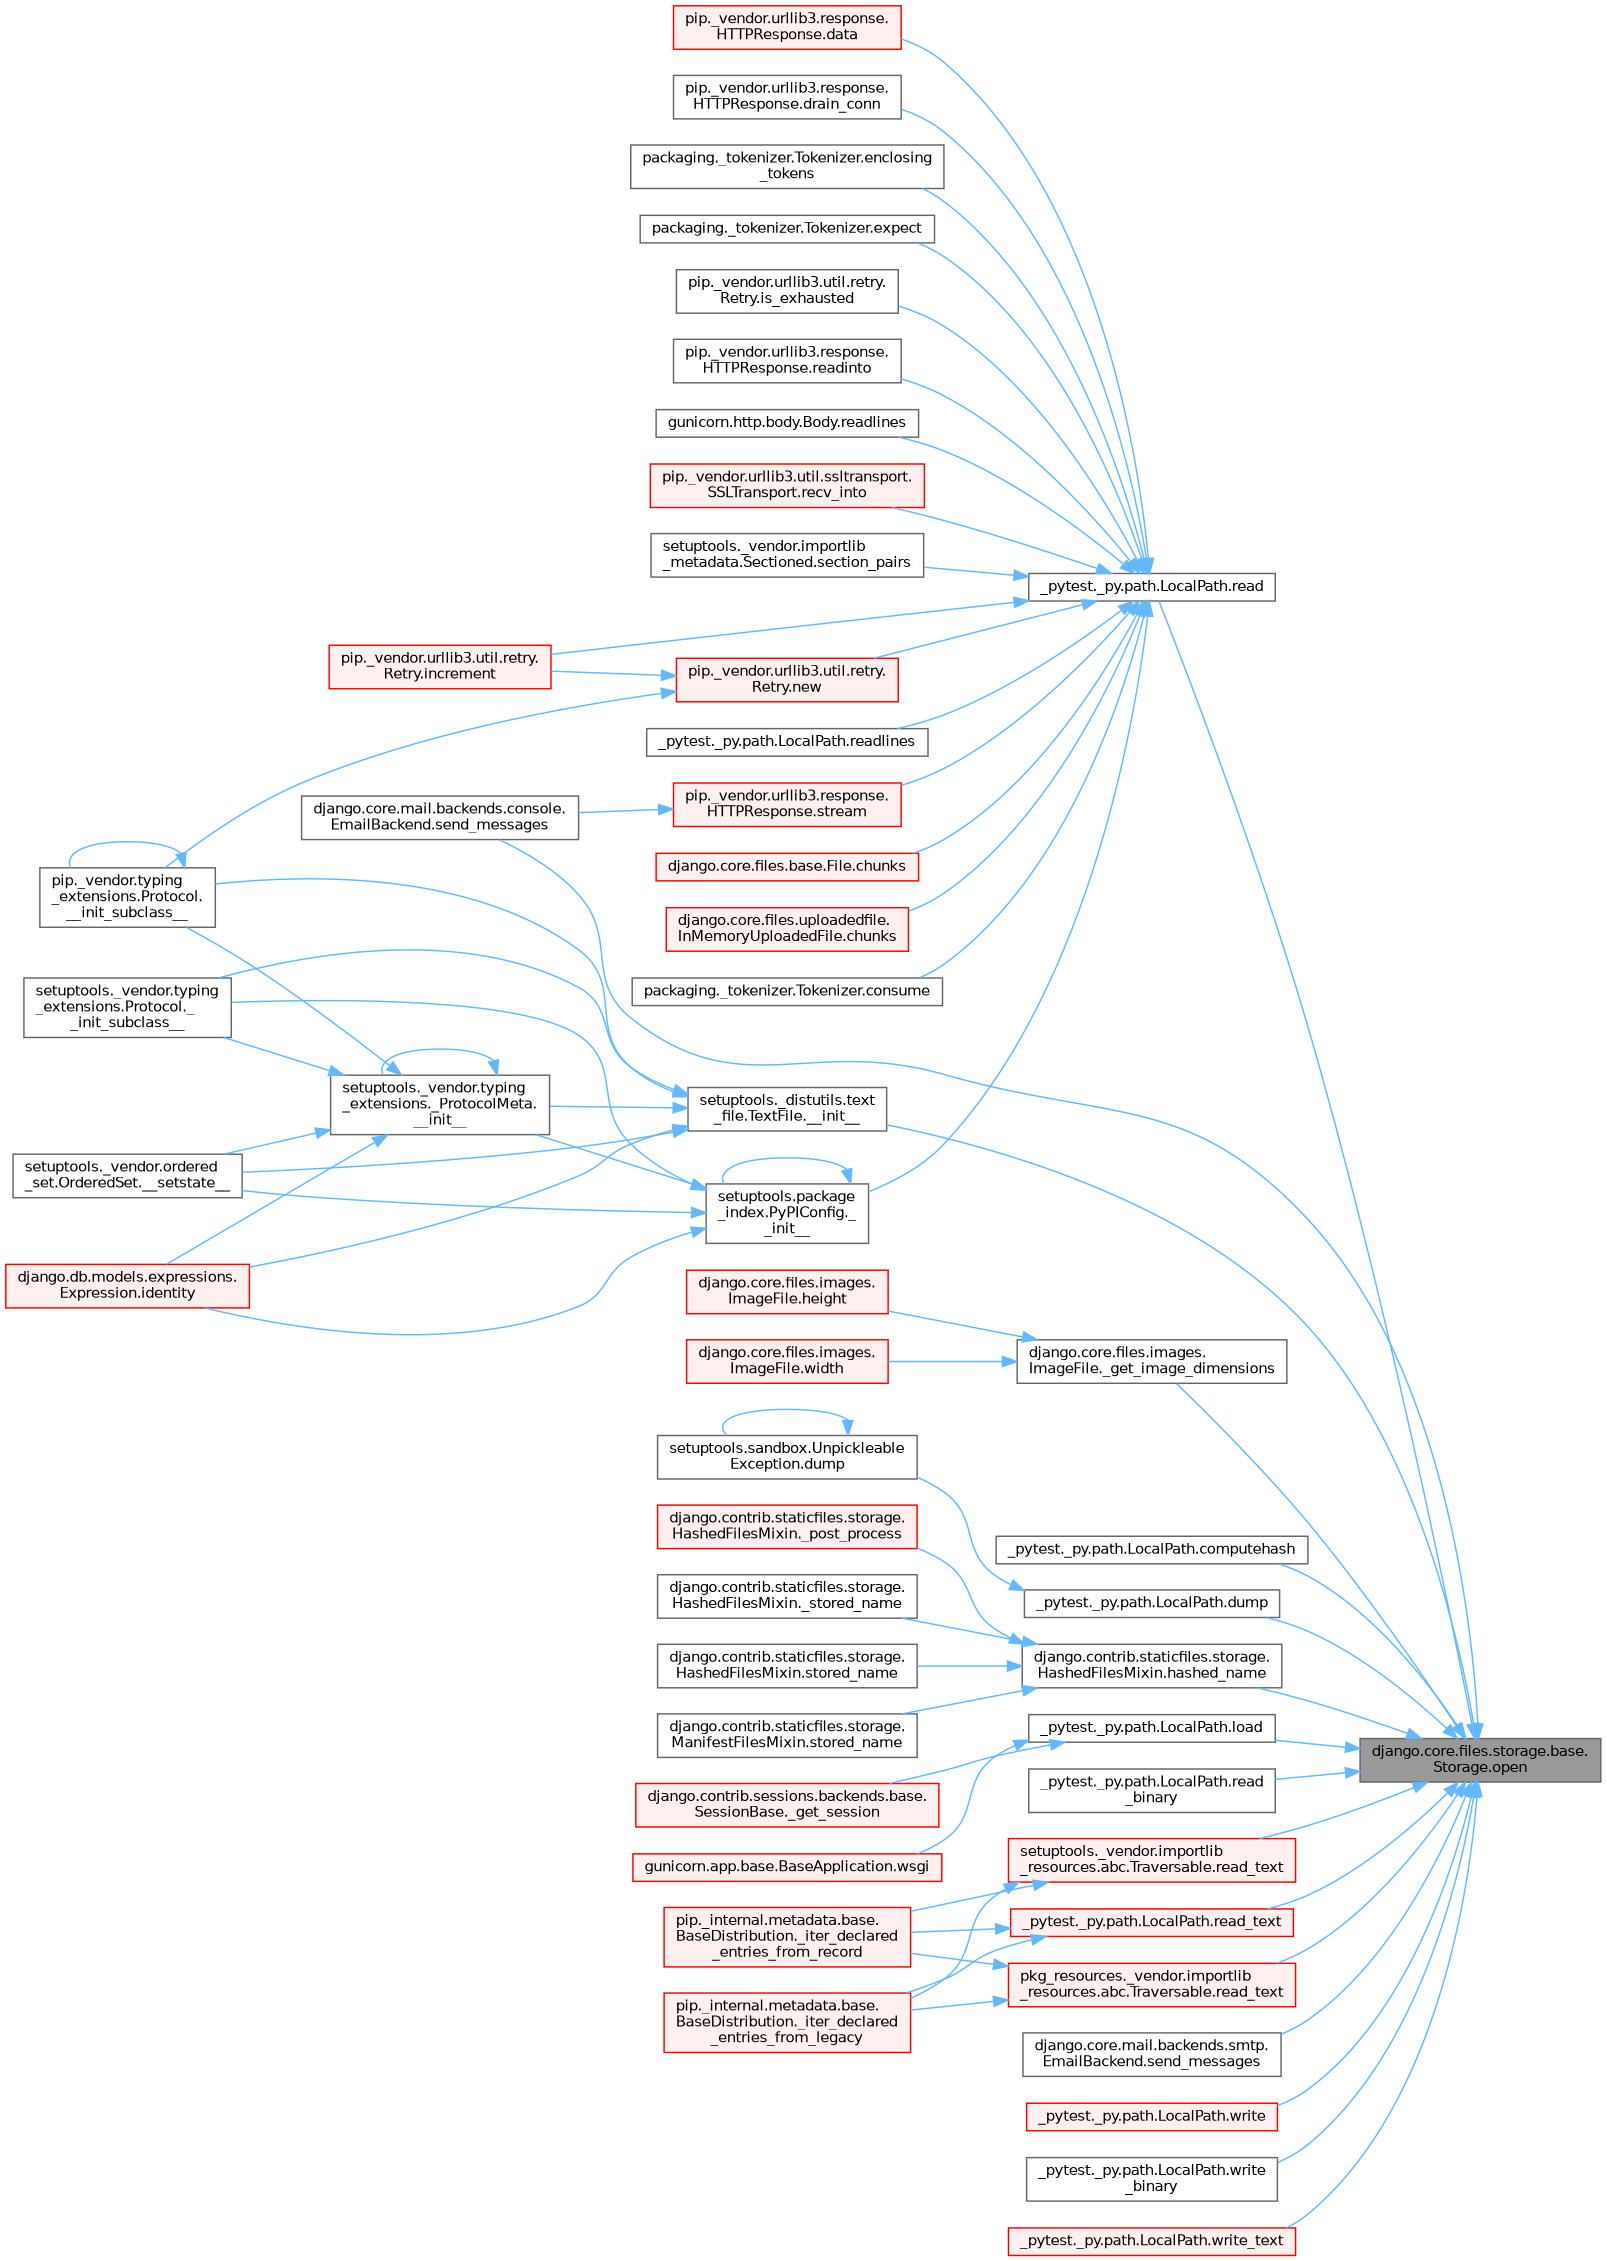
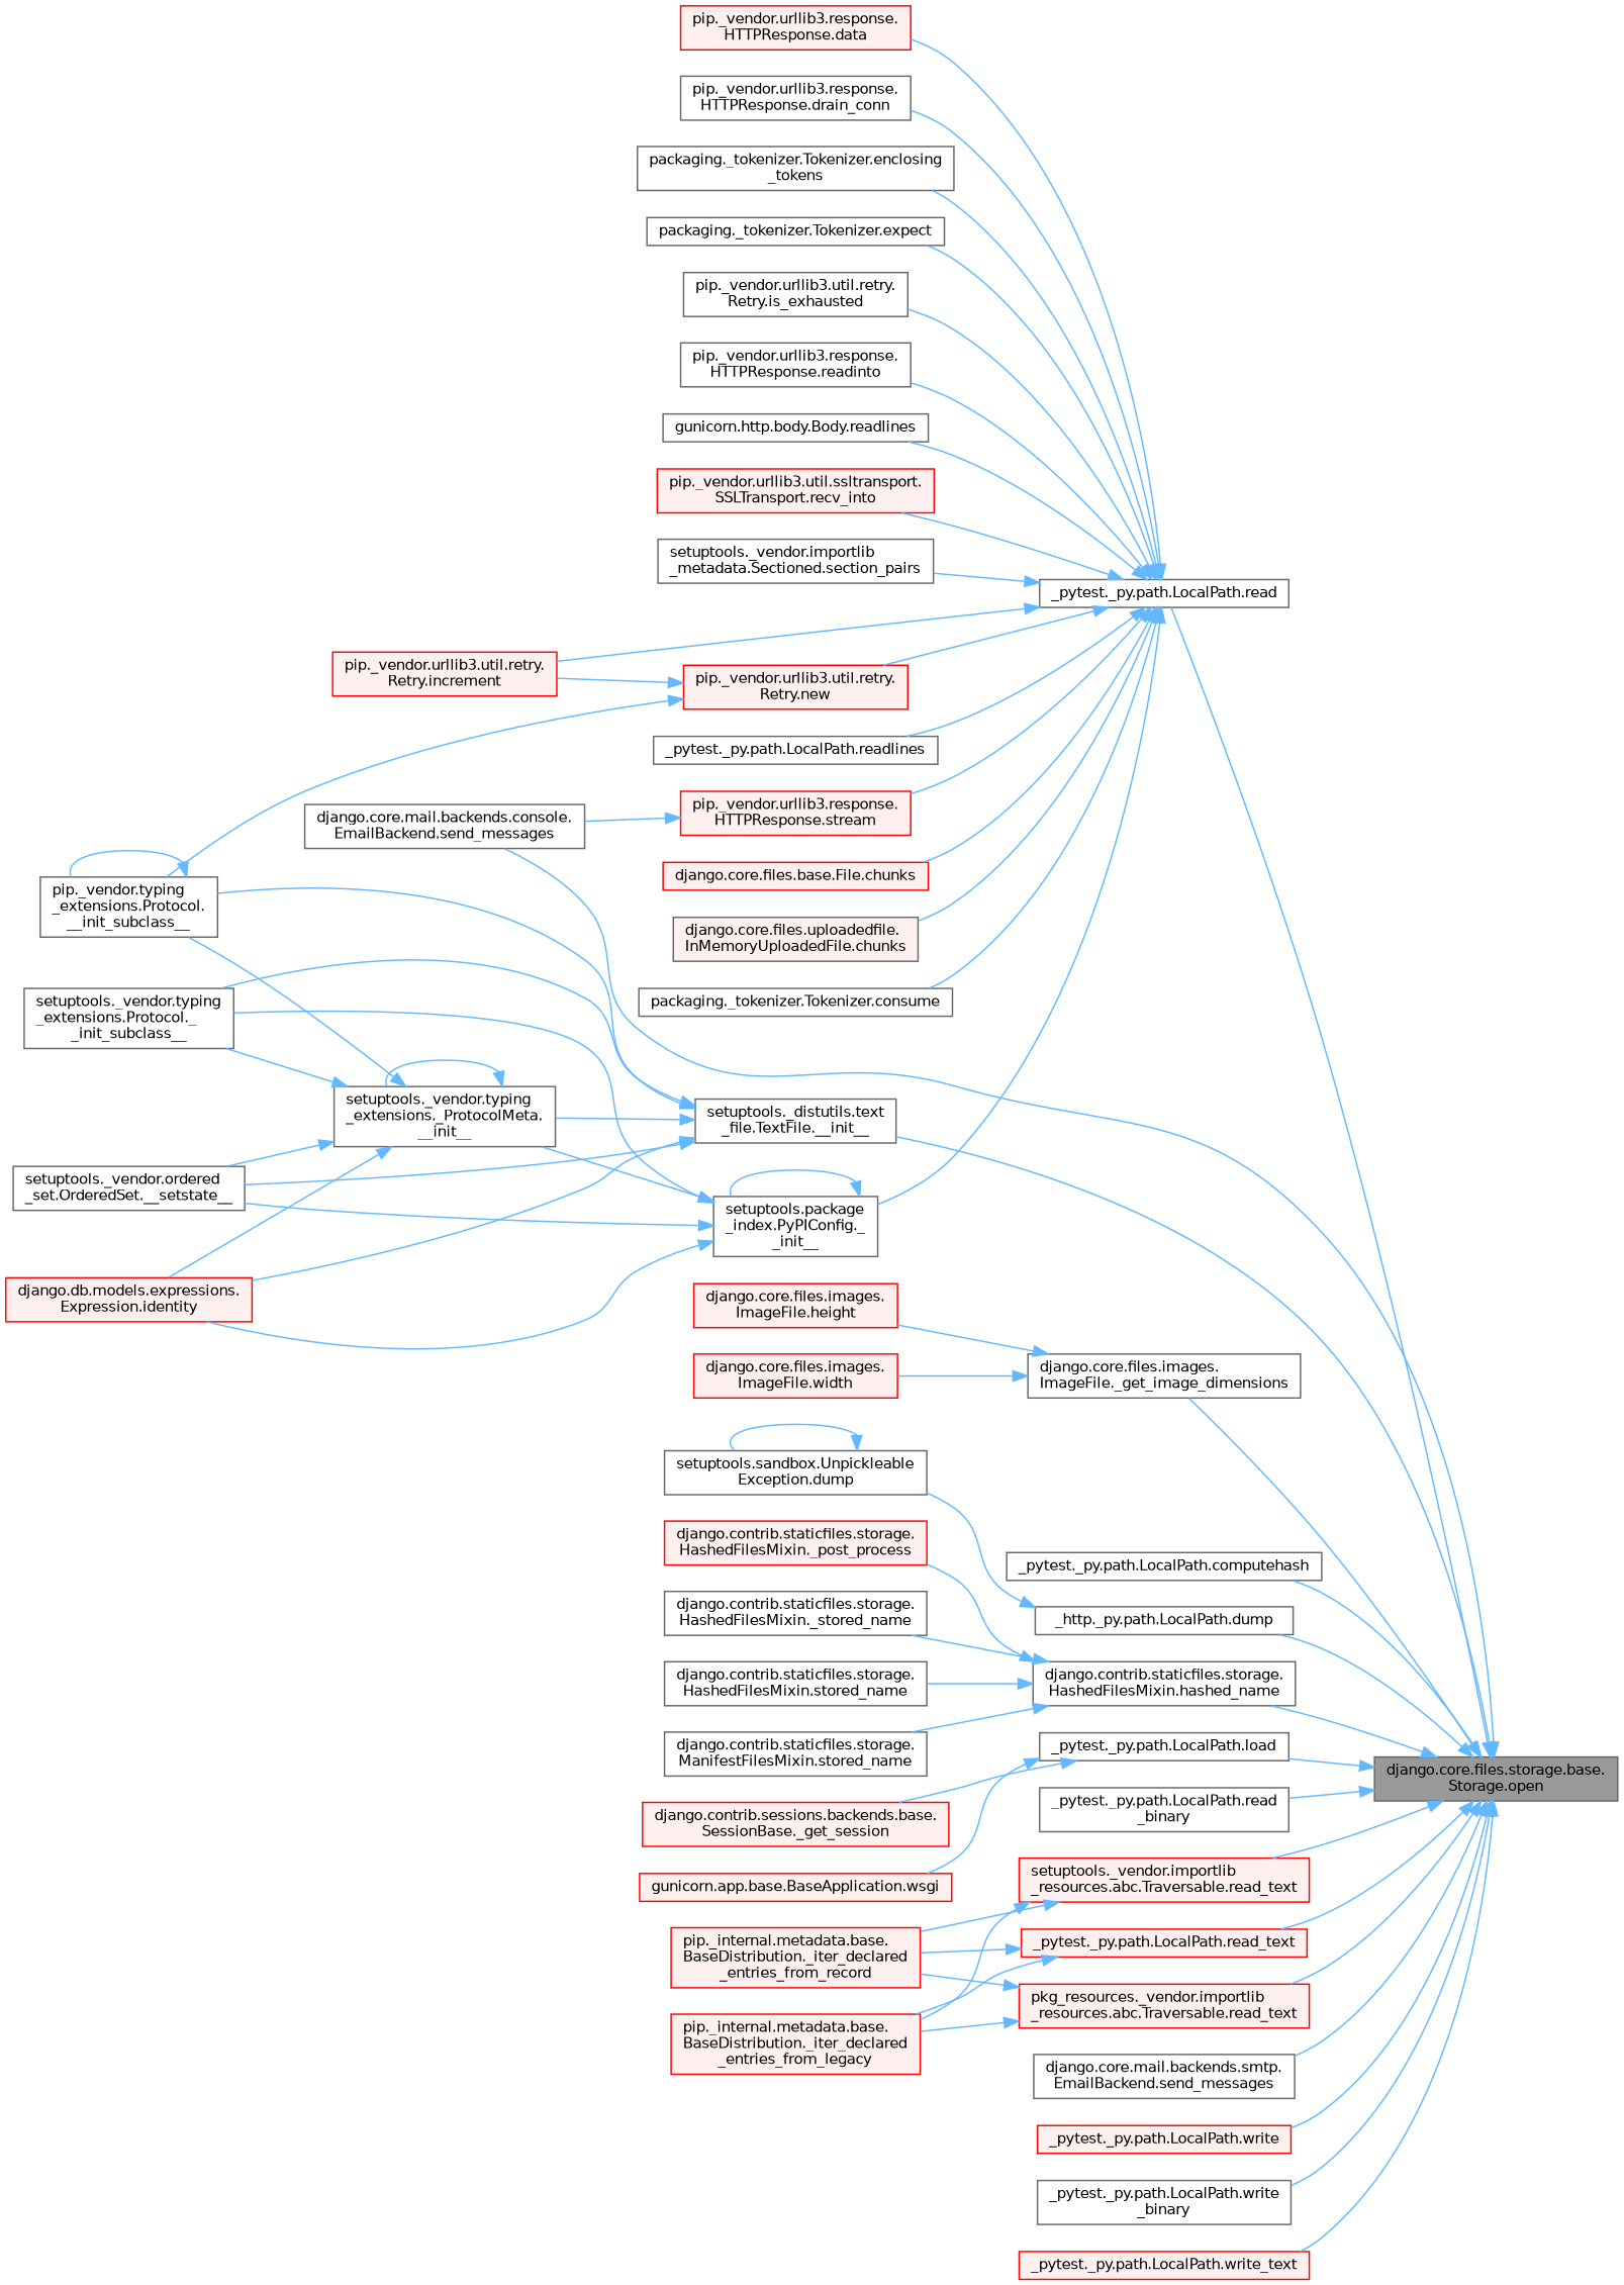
  digraph {
    rankdir=RL
    node [color=grey40 fillcolor=white fontname=Helvetica fontsize=10 shape=box style=filled]
    edge [color=steelblue1 dir=back fontname=Helvetica fontsize=10 labelfontname=Helvetica labelfontsize=10 style=solid]
    n1 [color=gray40 fillcolor=grey60 fontcolor=black height=0.2 label="django.core.files.storage.base.\lStorage.open" width=0.4]
    n2 [height=0.2 label="setuptools._distutils.text\l_file.TextFile.__init__" width=0.4]
    n3 [height=0.2 label="django.core.files.images.\lImageFile._get_image_dimensions" width=0.4]
    n4 [height=0.2 label="_pytest._py.path.LocalPath.computehash" width=0.4]
-   n5 [height=0.2 label="_pytest._py.path.LocalPath.dump" width=0.4]
+   n5 [height=0.2 label="_http._py.path.LocalPath.dump" width=0.4]
    n6 [height=0.2 label="django.contrib.staticfiles.storage.\lHashedFilesMixin.hashed_name" width=0.4]
    n7 [height=0.2 label="_pytest._py.path.LocalPath.load" width=0.4]
    n8 [height=0.2 label="_pytest._py.path.LocalPath.read" width=0.4]
    n9 [height=0.2 label="django.core.mail.backends.console.\lEmailBackend.send_messages" width=0.4]
    n10 [height=0.2 label="_pytest._py.path.LocalPath.read\l_binary" width=0.4]
    n11 [color=red fillcolor="#FFF0F0" height=0.2 label="_pytest._py.path.LocalPath.read_text" width=0.4]
    n12 [color=red fillcolor="#FFF0F0" height=0.2 label="pkg_resources._vendor.importlib\l_resources.abc.Traversable.read_text" width=0.4]
    n13 [color=red fillcolor="#FFF0F0" height=0.2 label="setuptools._vendor.importlib\l_resources.abc.Traversable.read_text" width=0.4]
    n14 [height=0.2 label="django.core.mail.backends.smtp.\lEmailBackend.send_messages" width=0.4]
    n15 [color=red fillcolor="#FFF0F0" height=0.2 label="_pytest._py.path.LocalPath.write" width=0.4]
    n16 [height=0.2 label="_pytest._py.path.LocalPath.write\l_binary" width=0.4]
    n17 [color=red fillcolor="#FFF0F0" height=0.2 label="_pytest._py.path.LocalPath.write_text" width=0.4]
    n18 [height=0.2 label="setuptools._vendor.typing\l_extensions._ProtocolMeta.\l__init__" width=0.4]
    n19 [height=0.2 label="pip._vendor.typing\l_extensions.Protocol.\l__init_subclass__" width=0.4]
    n20 [height=0.2 label="setuptools._vendor.typing\l_extensions.Protocol._\l_init_subclass__" width=0.4]
    n21 [height=0.2 label="setuptools._vendor.ordered\l_set.OrderedSet.__setstate__" width=0.4]
    n22 [color=red fillcolor="#FFF0F0" height=0.2 label="django.db.models.expressions.\lExpression.identity" width=0.4]
    n23 [color=red fillcolor="#FFF0F0" height=0.2 label="django.core.files.images.\lImageFile.height" width=0.4]
    n24 [color=red fillcolor="#FFF0F0" height=0.2 label="django.core.files.images.\lImageFile.width" width=0.4]
    n25 [height=0.2 label="setuptools.sandbox.Unpickleable\lException.dump" width=0.4]
    n26 [color=red fillcolor="#FFF0F0" height=0.2 label="django.contrib.staticfiles.storage.\lHashedFilesMixin._post_process" width=0.4]
    n27 [height=0.2 label="django.contrib.staticfiles.storage.\lHashedFilesMixin._stored_name" width=0.4]
    n28 [height=0.2 label="django.contrib.staticfiles.storage.\lHashedFilesMixin.stored_name" width=0.4]
    n29 [height=0.2 label="django.contrib.staticfiles.storage.\lManifestFilesMixin.stored_name" width=0.4]
    n30 [color=red fillcolor="#FFF0F0" height=0.2 label="django.contrib.sessions.backends.base.\lSessionBase._get_session" width=0.4]
    n31 [color=red fillcolor="#FFF0F0" height=0.2 label="gunicorn.app.base.BaseApplication.wsgi" width=0.4]
    n32 [height=0.2 label="_pytest._py.path.LocalPath.readlines" width=0.4]
    n33 [height=0.2 label="setuptools.package\l_index.PyPIConfig._\l_init__" width=0.4]
    n34 [color=red fillcolor="#FFF0F0" height=0.2 label="django.core.files.base.File.chunks" width=0.4]
-   n35 [color=red fillcolor="#FFF0F0" height=0.2 label="django.core.files.uploadedfile.\lInMemoryUploadedFile.chunks" width=0.4]
+   n35 [fillcolor="#FFF0F0" height=0.2 label="django.core.files.uploadedfile.\lInMemoryUploadedFile.chunks" width=0.4]
    n36 [height=0.2 label="packaging._tokenizer.Tokenizer.consume" width=0.4]
    n37 [color=red fillcolor="#FFF0F0" height=0.2 label="pip._vendor.urllib3.response.\lHTTPResponse.data" width=0.4]
    n38 [height=0.2 label="pip._vendor.urllib3.response.\lHTTPResponse.drain_conn" width=0.4]
    n39 [height=0.2 label="packaging._tokenizer.Tokenizer.enclosing\l_tokens" width=0.4]
    n40 [height=0.2 label="packaging._tokenizer.Tokenizer.expect" width=0.4]
    n41 [color=red fillcolor="#FFF0F0" height=0.2 label="pip._vendor.urllib3.util.retry.\lRetry.increment" width=0.4]
    n42 [height=0.2 label="pip._vendor.urllib3.util.retry.\lRetry.is_exhausted" width=0.4]
    n43 [color=red fillcolor="#FFF0F0" height=0.2 label="pip._vendor.urllib3.util.retry.\lRetry.new" width=0.4]
    n44 [height=0.2 label="pip._vendor.urllib3.response.\lHTTPResponse.readinto" width=0.4]
    n45 [height=0.2 label="gunicorn.http.body.Body.readlines" width=0.4]
    n46 [color=red fillcolor="#FFF0F0" height=0.2 label="pip._vendor.urllib3.util.ssltransport.\lSSLTransport.recv_into" width=0.4]
    n47 [height=0.2 label="setuptools._vendor.importlib\l_metadata.Sectioned.section_pairs" width=0.4]
    n48 [color=red fillcolor="#FFF0F0" height=0.2 label="pip._vendor.urllib3.response.\lHTTPResponse.stream" width=0.4]
    n49 [color=red fillcolor="#FFF0F0" height=0.2 label="pip._internal.metadata.base.\lBaseDistribution._iter_declared\l_entries_from_legacy" width=0.4]
    n50 [color=red fillcolor="#FFF0F0" height=0.2 label="pip._internal.metadata.base.\lBaseDistribution._iter_declared\l_entries_from_record" width=0.4]
    n1 -> n2
    n1 -> n3
    n1 -> n4
    n1 -> n5
    n1 -> n6
    n1 -> n7
    n1 -> n8
    n1 -> n9
    n1 -> n10
    n1 -> n11
    n1 -> n12
    n1 -> n13
    n1 -> n14
    n1 -> n15
    n1 -> n16
    n1 -> n17
    n2 -> n18
    n2 -> n19
    n2 -> n20
    n2 -> n21
    n2 -> n22
    n3 -> n23
    n3 -> n24
    n5 -> n25
    n6 -> n26
    n6 -> n27
    n6 -> n28
    n6 -> n29
    n7 -> n30
    n7 -> n31
    n8 -> n32
    n8 -> n33
    n8 -> n34
    n8 -> n35
    n8 -> n36
    n8 -> n37
    n8 -> n38
    n8 -> n39
    n8 -> n40
    n8 -> n41
    n8 -> n42
    n8 -> n43
    n8 -> n44
    n8 -> n45
    n8 -> n46
    n8 -> n47
    n8 -> n48
    n11 -> n49
    n11 -> n50
    n12 -> n49
    n12 -> n50
    n13 -> n49
    n13 -> n50
    n18 -> n18
    n18 -> n19
    n18 -> n20
    n18 -> n21
    n18 -> n22
    n19 -> n19
    n25 -> n25
    n33 -> n18
    n33 -> n20
    n33 -> n21
    n33 -> n22
    n33 -> n33
    n43 -> n19
    n43 -> n41
    n48 -> n9
  }
